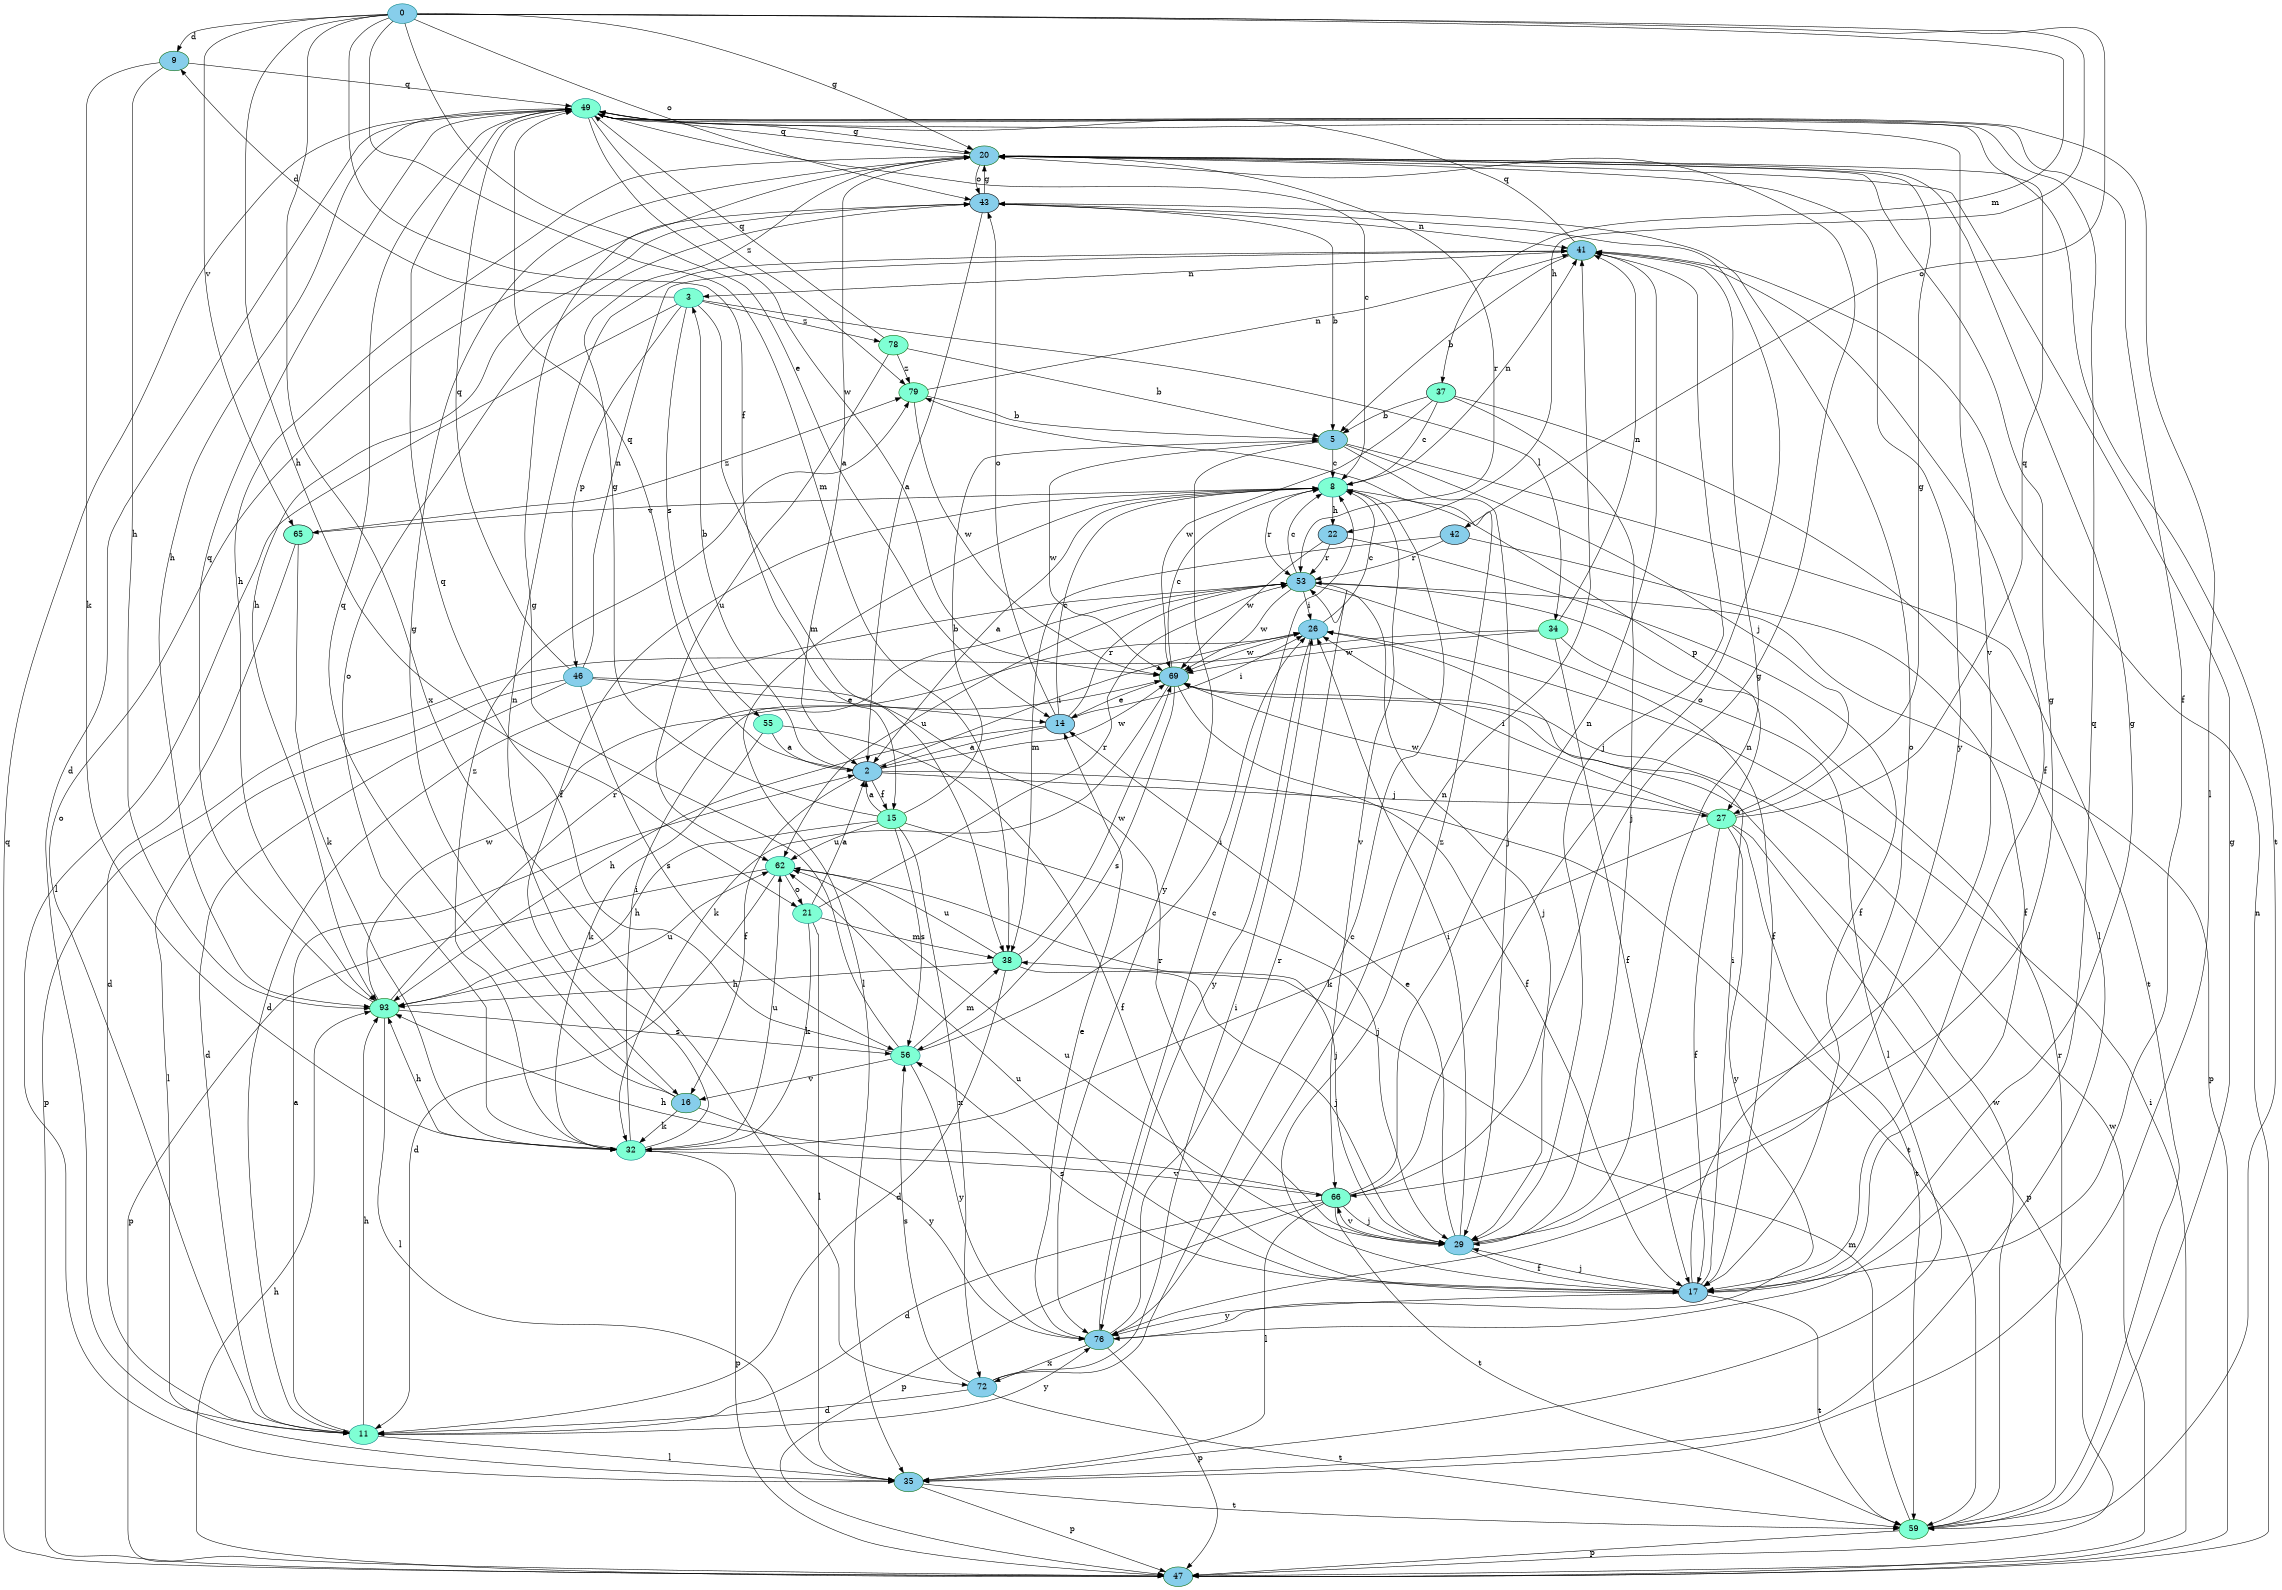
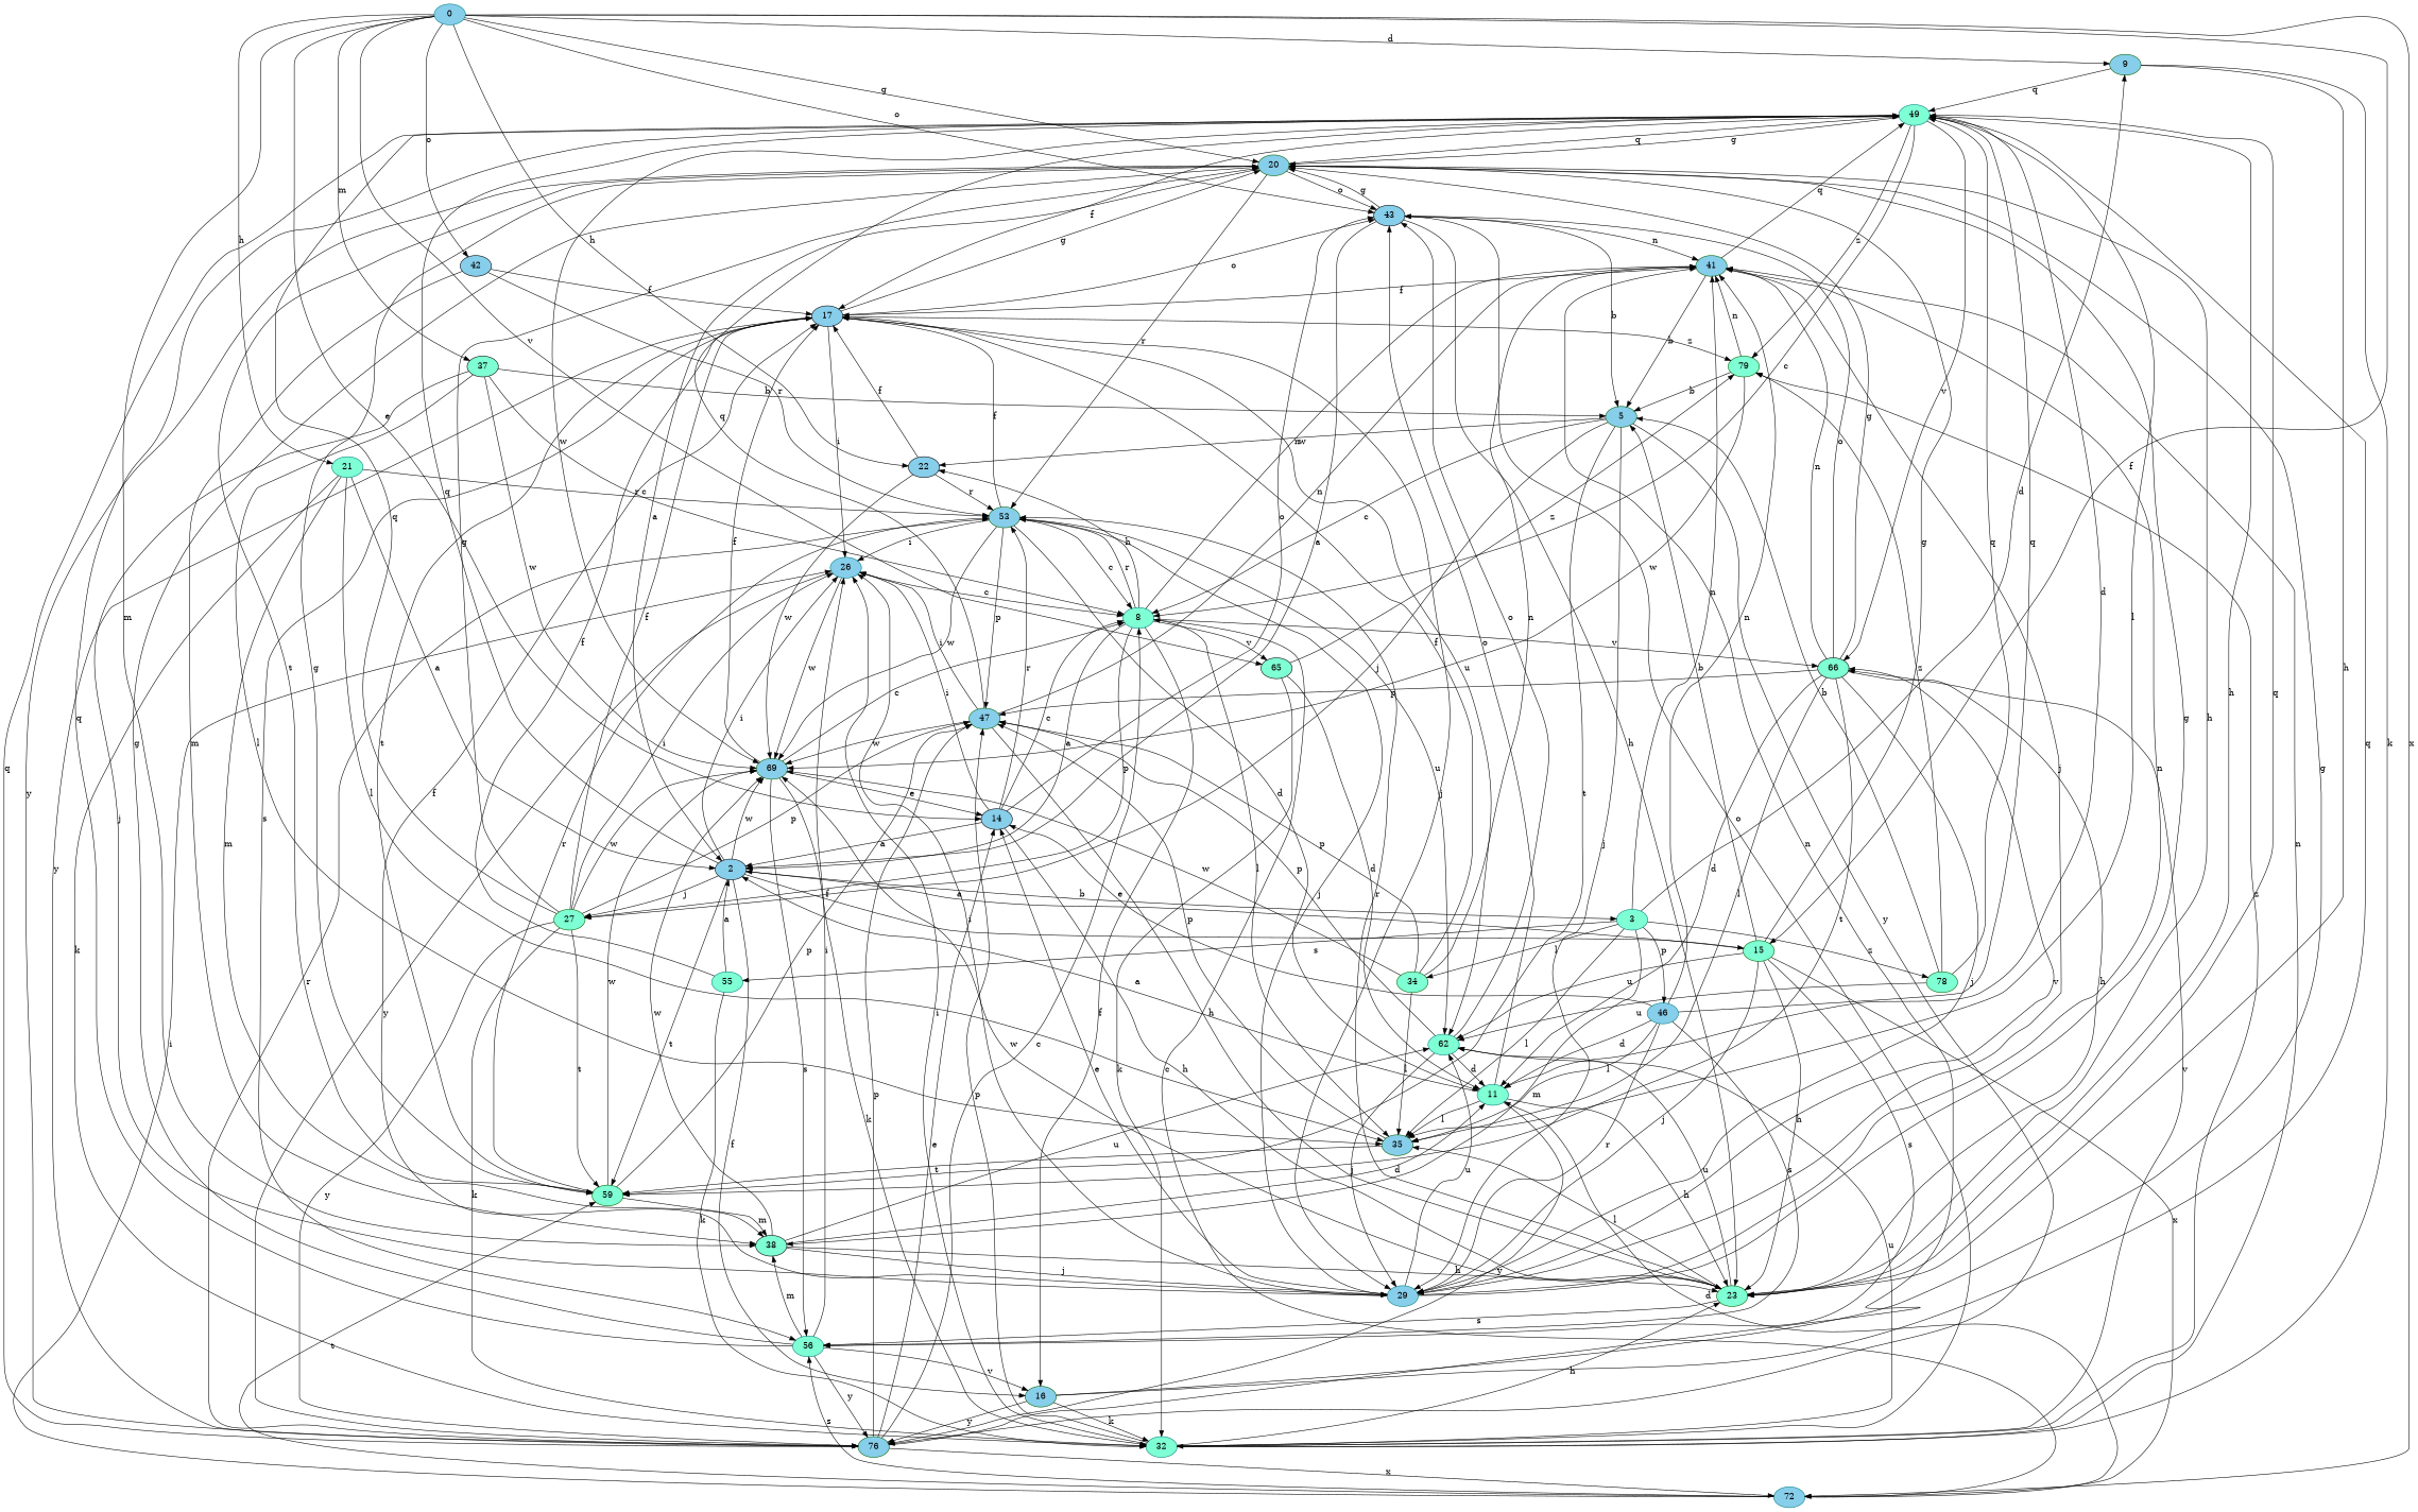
  strict digraph {
    node [color=darkgreen fillcolor=skyblue style=filled]
    0 [color=teal]
    9
    14 [color=black]
    15 [fillcolor=aquamarine]
    20
    21 [color=teal fillcolor=aquamarine]
    22 [color=black]
    37 [color=black fillcolor=aquamarine]
    38 [color=black fillcolor=aquamarine]
    42 [color=black]
    43 [color=black]
    65 [color=black fillcolor=aquamarine]
    72 [color=teal]
    49 [color=teal fillcolor=aquamarine]
-   23 [fillcolor=aquamarine label=93]
+   23 [fillcolor=aquamarine]
    32 [color=teal fillcolor=aquamarine]
    2 [color=black]
    26 [color=teal]
    8 [color=teal fillcolor=aquamarine]
    53
    5
    29 [color=teal]
    56 [color=teal fillcolor=aquamarine]
    62 [color=teal fillcolor=aquamarine]
    59 [fillcolor=aquamarine]
    76
    35
    69
    17 [color=black]
    11 [color=teal fillcolor=aquamarine]
    41
    79 [fillcolor=aquamarine]
    3 [color=teal fillcolor=aquamarine]
    16
    27 [fillcolor=aquamarine]
    34 [fillcolor=aquamarine]
    46 [color=teal]
    55 [color=teal fillcolor=aquamarine]
    78 [fillcolor=aquamarine]
    47
    66 [color=black fillcolor=aquamarine]
    0 -> 9 [label=d]
    0 -> 14 [label=e]
    0 -> 15 [label=f]
    0 -> 20 [label=g]
    0 -> 21 [label=h]
    0 -> 22 [label=h]
    0 -> 37 [label=m]
    0 -> 38 [label=m]
    0 -> 42 [label=o]
    0 -> 43 [label=o]
    0 -> 65 [label=v]
    0 -> 72 [label=x]
    9 -> 49 [label=q]
    9 -> 23 [label=h]
    9 -> 32 [label=k]
    14 -> 43 [label=o]
    14 -> 23 [label=h]
    14 -> 2 [label=a]
    14 -> 26 [label=i]
    14 -> 8 [label=c]
    14 -> 53 [label=r]
    15 -> 20 [label=g]
    15 -> 72 [label=x]
    15 -> 23 [label=h]
    15 -> 2 [label=a]
    15 -> 5 [label=b]
    15 -> 29 [label=j]
    15 -> 56 [label=s]
    15 -> 62 [label=u]
    20 -> 43 [label=o]
    20 -> 49 [label=q]
    20 -> 23 [label=h]
    20 -> 2 [label=a]
    20 -> 53 [label=r]
    20 -> 59 [label=t]
    20 -> 76 [label=y]
    21 -> 38 [label=m]
    21 -> 32 [label=k]
    21 -> 2 [label=a]
    21 -> 53 [label=r]
    21 -> 35 [label=l]
    22 -> 53 [label=r]
    22 -> 69 [label=w]
    22 -> 17 [label=f]
    37 -> 8 [label=c]
    37 -> 5 [label=b]
    37 -> 29 [label=j]
    37 -> 35 [label=l]
    37 -> 69 [label=w]
    38 -> 23 [label=h]
    38 -> 29 [label=j]
    38 -> 62 [label=u]
    38 -> 69 [label=w]
    38 -> 11 [label=d]
    42 -> 38 [label=m]
    42 -> 53 [label=r]
    42 -> 17 [label=f]
    43 -> 20 [label=g]
    43 -> 23 [label=h]
    43 -> 2 [label=a]
    43 -> 5 [label=b]
    43 -> 41 [label=n]
    65 -> 32 [label=k]
    65 -> 11 [label=d]
    65 -> 79 [label=z]
    72 -> 26 [label=i]
    72 -> 8 [label=c]
    72 -> 56 [label=s]
    72 -> 59 [label=t]
    72 -> 11 [label=d]
    49 -> 20 [label=g]
    49 -> 23 [label=h]
    49 -> 8 [label=c]
    49 -> 35 [label=l]
    49 -> 69 [label=w]
    49 -> 17 [label=f]
    49 -> 11 [label=d]
    49 -> 79 [label=z]
    49 -> 66 [label=v]
    23 -> 49 [label=q]
    23 -> 53 [label=r]
    23 -> 56 [label=s]
    23 -> 62 [label=u]
    23 -> 35 [label=l]
    23 -> 69 [label=w]
    32 -> 43 [label=o]
    32 -> 23 [label=h]
    32 -> 26 [label=i]
    32 -> 62 [label=u]
    32 -> 41 [label=n]
    32 -> 79 [label=z]
    32 -> 47 [label=p]
    32 -> 66 [label=v]
    2 -> 15 [label=f]
    2 -> 49 [label=q]
    2 -> 26 [label=i]
    2 -> 59 [label=t]
    2 -> 69 [label=w]
    2 -> 3 [label=b]
    2 -> 16 [label=f]
    2 -> 27 [label=j]
    26 -> 8 [label=c]
    26 -> 76 [label=y]
    26 -> 69 [label=w]
    8 -> 22 [label=h]
    8 -> 65 [label=v]
    8 -> 2 [label=a]
    8 -> 53 [label=r]
    8 -> 35 [label=l]
    8 -> 41 [label=n]
    8 -> 16 [label=f]
    8 -> 27 [label=p]
    8 -> 66 [label=v]
    53 -> 26 [label=i]
    53 -> 8 [label=c]
    53 -> 29 [label=j]
    53 -> 62 [label=u]
    53 -> 69 [label=w]
    53 -> 17 [label=f]
    53 -> 11 [label=d]
    53 -> 47 [label=p]
    5 -> 8 [label=c]
    5 -> 29 [label=j]
    5 -> 59 [label=t]
    5 -> 76 [label=y]
-   5 -> 69 [label=w]
+   5 -> 22 [label=w]
    5 -> 27 [label=j]
    29 -> 14 [label=e]
    29 -> 20 [label=g]
    29 -> 26 [label=i]
    29 -> 62 [label=u]
    29 -> 17 [label=f]
    29 -> 41 [label=n]
    29 -> 66 [label=v]
    56 -> 20 [label=g]
    56 -> 38 [label=m]
    56 -> 49 [label=q]
    56 -> 26 [label=i]
    56 -> 76 [label=y]
    56 -> 16 [label=v]
-   62 -> 21 [label=o]
+   62 -> 43 [label=o]
    62 -> 29 [label=j]
    62 -> 11 [label=d]
    62 -> 47 [label=p]
    59 -> 20 [label=g]
    59 -> 38 [label=m]
    59 -> 53 [label=r]
    59 -> 69 [label=w]
    59 -> 47 [label=p]
    76 -> 14 [label=e]
    76 -> 72 [label=x]
    76 -> 49 [label=q]
    76 -> 8 [label=c]
    76 -> 53 [label=r]
    76 -> 41 [label=n]
    76 -> 47 [label=p]
    35 -> 59 [label=t]
    35 -> 47 [label=p]
    69 -> 14 [label=e]
    69 -> 32 [label=k]
    69 -> 8 [label=c]
    69 -> 56 [label=s]
    69 -> 17 [label=f]
    17 -> 20 [label=g]
    17 -> 43 [label=o]
    17 -> 26 [label=i]
    17 -> 29 [label=j]
    17 -> 56 [label=s]
    17 -> 62 [label=u]
    17 -> 59 [label=t]
    17 -> 76 [label=y]
    17 -> 79 [label=z]
    11 -> 43 [label=o]
    11 -> 23 [label=h]
    11 -> 2 [label=a]
    11 -> 76 [label=y]
    11 -> 35 [label=l]
    41 -> 49 [label=q]
    41 -> 5 [label=b]
    41 -> 29 [label=j]
    41 -> 17 [label=f]
    79 -> 5 [label=b]
    79 -> 69 [label=w]
    79 -> 41 [label=n]
    3 -> 9 [label=d]
    3 -> 38 [label=m]
    3 -> 35 [label=l]
-   41 -> 3 [label=n]
+   3 -> 41 [label=n]
    3 -> 34 [label=l]
    3 -> 46 [label=p]
    3 -> 55 [label=s]
    3 -> 78 [label=z]
    16 -> 20 [label=g]
    16 -> 49 [label=q]
    16 -> 32 [label=k]
    16 -> 76 [label=y]
    27 -> 20 [label=g]
    27 -> 49 [label=q]
    27 -> 32 [label=k]
    27 -> 26 [label=i]
    27 -> 59 [label=t]
    27 -> 76 [label=y]
    27 -> 69 [label=w]
    27 -> 17 [label=f]
    27 -> 47 [label=p]
    34 -> 35 [label=l]
    34 -> 69 [label=w]
    34 -> 17 [label=f]
    34 -> 41 [label=n]
    34 -> 47 [label=p]
    46 -> 14 [label=e]
    46 -> 49 [label=q]
    46 -> 29 [label=r]
    46 -> 56 [label=s]
    46 -> 35 [label=l]
    46 -> 11 [label=d]
    46 -> 41 [label=n]
    55 -> 32 [label=k]
    55 -> 2 [label=a]
    55 -> 17 [label=f]
    78 -> 49 [label=q]
    78 -> 5 [label=b]
    78 -> 62 [label=u]
    78 -> 79 [label=z]
    47 -> 49 [label=q]
    47 -> 23 [label=h]
    47 -> 26 [label=i]
    47 -> 69 [label=w]
    47 -> 41 [label=n]
    66 -> 20 [label=g]
    66 -> 43 [label=o]
    66 -> 23 [label=h]
    66 -> 29 [label=j]
    66 -> 59 [label=t]
    66 -> 35 [label=l]
    66 -> 11 [label=d]
    66 -> 41 [label=n]
    66 -> 47 [label=p]
  }
